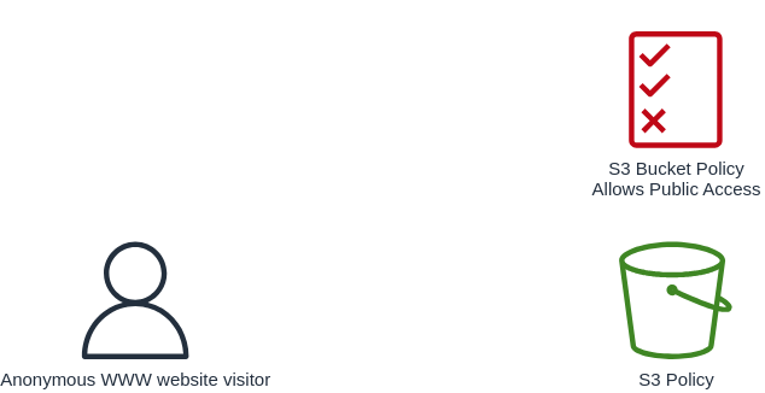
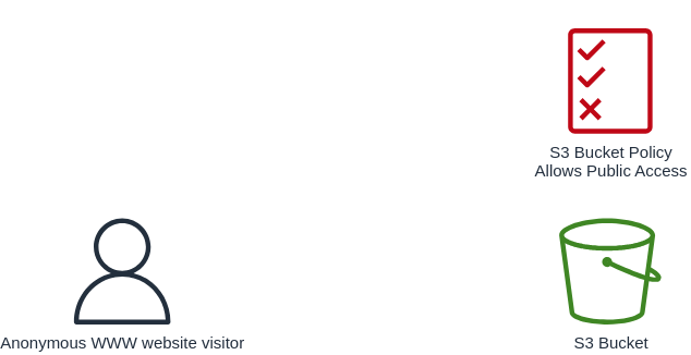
  <mxCell id="0" />
  <mxCell id="1" parent="0" />
  <mxCell id="2" value="Anonymous WWW website visitor" style="sketch=0;outlineConnect=0;fontColor=#232F3E;gradientColor=none;fillColor=#232F3D;strokeColor=none;dashed=0;verticalLabelPosition=bottom;verticalAlign=top;align=center;html=1;fontSize=12;fontStyle=0;aspect=fixed;pointerEvents=1;shape=mxgraph.aws4.user;" vertex="1" parent="1"><mxGeometry x="20" y="160" width="78" height="78" as="geometry" /></mxCell>
- <mxCell id="3" value="S3 Policy" style="sketch=0;outlineConnect=0;fontColor=#232F3E;gradientColor=none;fillColor=#3F8624;strokeColor=none;dashed=0;verticalLabelPosition=bottom;verticalAlign=top;align=center;html=1;fontSize=12;fontStyle=0;aspect=fixed;pointerEvents=1;shape=mxgraph.aws4.bucket;" vertex="1" parent="1"><mxGeometry x="380" y="160" width="75" height="78" as="geometry" /></mxCell>
+ <mxCell id="3" value="S3 Bucket" style="sketch=0;outlineConnect=0;fontColor=#232F3E;gradientColor=none;fillColor=#3F8624;strokeColor=none;dashed=0;verticalLabelPosition=bottom;verticalAlign=top;align=center;html=1;fontSize=12;fontStyle=0;aspect=fixed;pointerEvents=1;shape=mxgraph.aws4.bucket;" vertex="1" parent="1"><mxGeometry x="380" y="160" width="75" height="78" as="geometry" /></mxCell>
  <mxCell id="4" value="S3 Bucket Policy&lt;br&gt;Allows Public Access" style="sketch=0;outlineConnect=0;fontColor=#232F3E;gradientColor=none;fillColor=#BF0816;strokeColor=none;dashed=0;verticalLabelPosition=bottom;verticalAlign=top;align=center;html=1;fontSize=12;fontStyle=0;aspect=fixed;pointerEvents=1;shape=mxgraph.aws4.permissions;" vertex="1" parent="1"><mxGeometry x="386.5" y="20" width="62" height="78" as="geometry" /></mxCell>
